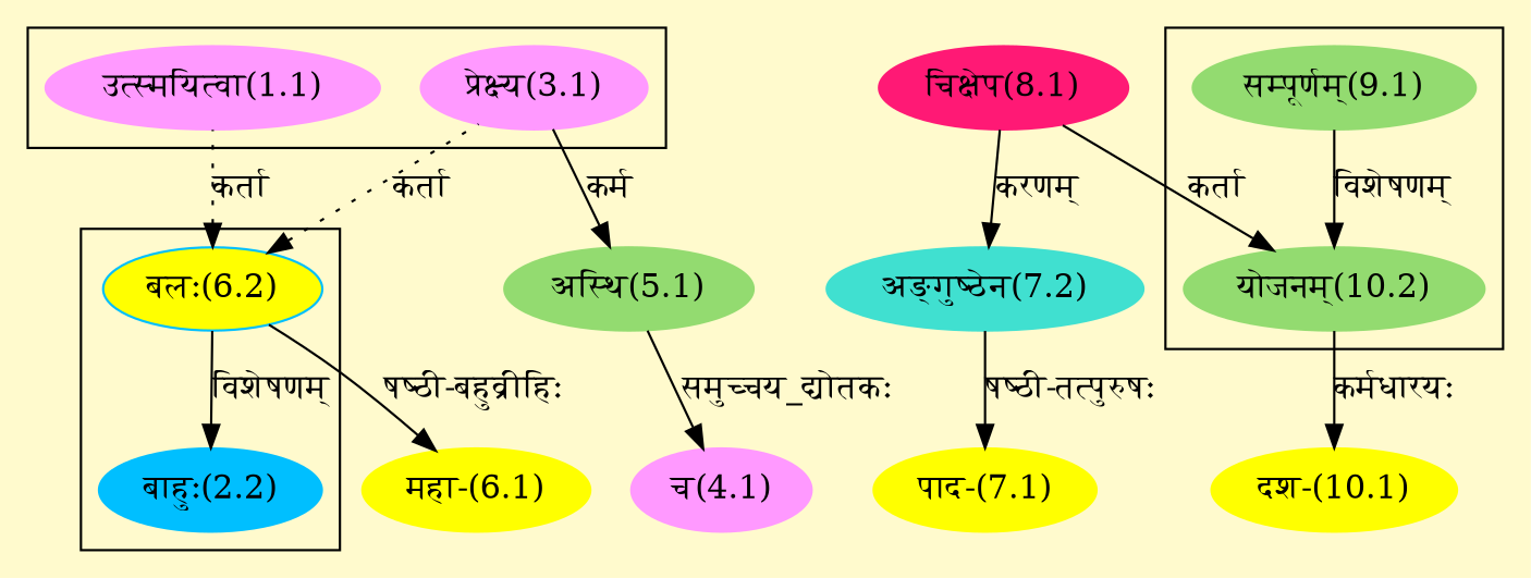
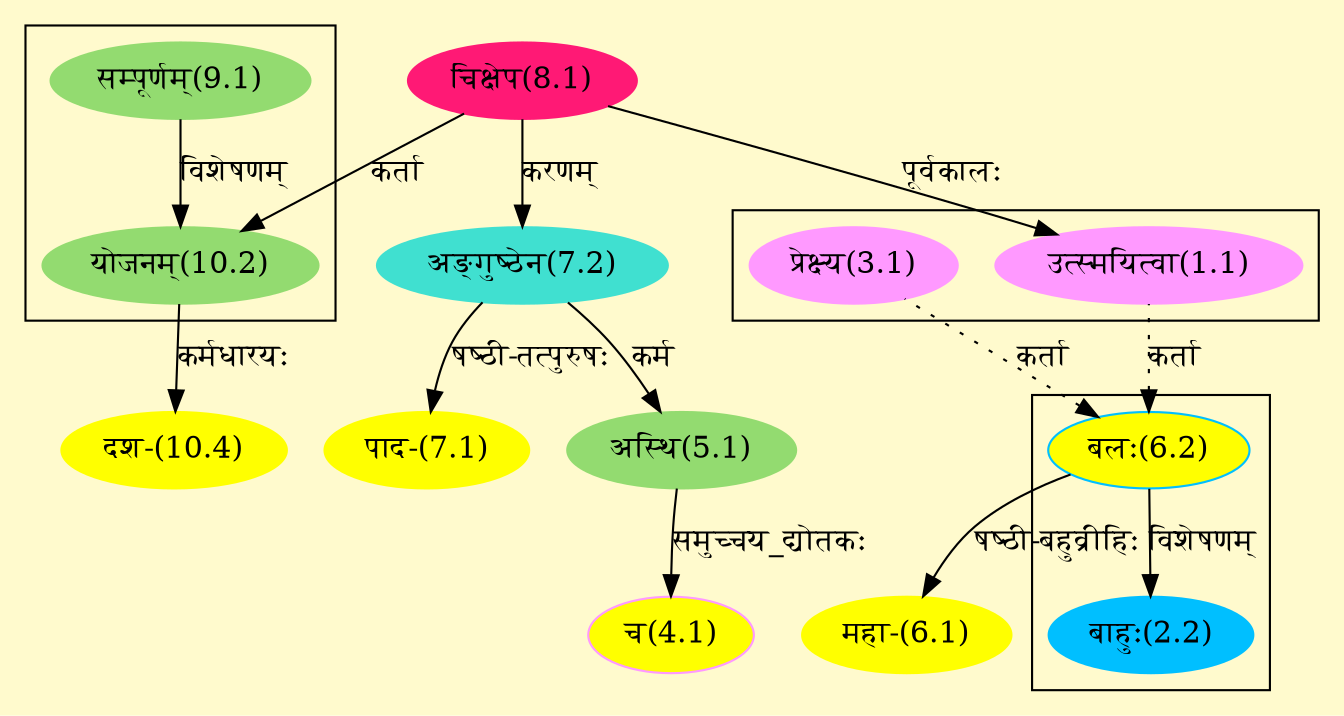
  digraph {
    bgcolor=lemonchiffon1
    compound=true
    rankdir=BT
    node [color="#FF99FF" style=filled]
    edge [dir=back]
    n1 [color="#00BFFF" label="बाहुः(2.2)"]
    n2 [color="#00BFFF" fillcolor="#FFFF00" label="बलः(6.2)"]
    n3 [label="प्रेक्ष्य(3.1)"]
    n4 [label="उत्स्मयित्वा(1.1)"]
    n5 [color="#93DB70" label="सम्पूर्णम्(9.1)"]
    n6 [color="#93DB70" label="योजनम्(10.2)"]
    n7 [color="#FF1975" label="चिक्षेप(8.1)"]
-   n8 [label="च(4.1)"]
+   n8 [label="च(4.1)" fillcolor="#FFFF00"]
    n9 [color="#93DB70" label="अस्थि(5.1)"]
    n10 [color="#FFFF00" label="महा-(6.1)"]
    n11 [color="#FFFF00" label="पाद-(7.1)"]
    n12 [color="#40E0D0" label="अङ्गुष्ठेन(7.2)"]
-   n13 [color="#FFFF00" label="दश-(10.1)"]
+   n13 [color="#FFFF00" label="दश-(10.4)"]
    subgraph cluster_1 {
      n1
      n2
    }
    subgraph cluster_2 {
      n3
      n4
    }
    subgraph cluster_3 {
      n5
      n6
    }
    n1 -> n2 [label="विशेषणम्"]
    n2 -> n3 [label="कर्ता" style=dotted]
    n2 -> n4 [label="कर्ता" style=dotted]
+   n4 -> n7 [label="पूर्वकालः"]
    n6 -> n5 [label="विशेषणम्"]
    n6 -> n7 [label="कर्ता"]
    n8 -> n9 [label="समुच्चय_द्योतकः"]
-   n9 -> n3 [label="कर्म"]
+   n9 -> n12 [label="कर्म"]
    n10 -> n2 [label="षष्ठी-बहुव्रीहिः"]
    n11 -> n12 [label="षष्ठी-तत्पुरुषः"]
    n12 -> n7 [label="करणम्"]
    n13 -> n6 [label="कर्मधारयः"]
  }
